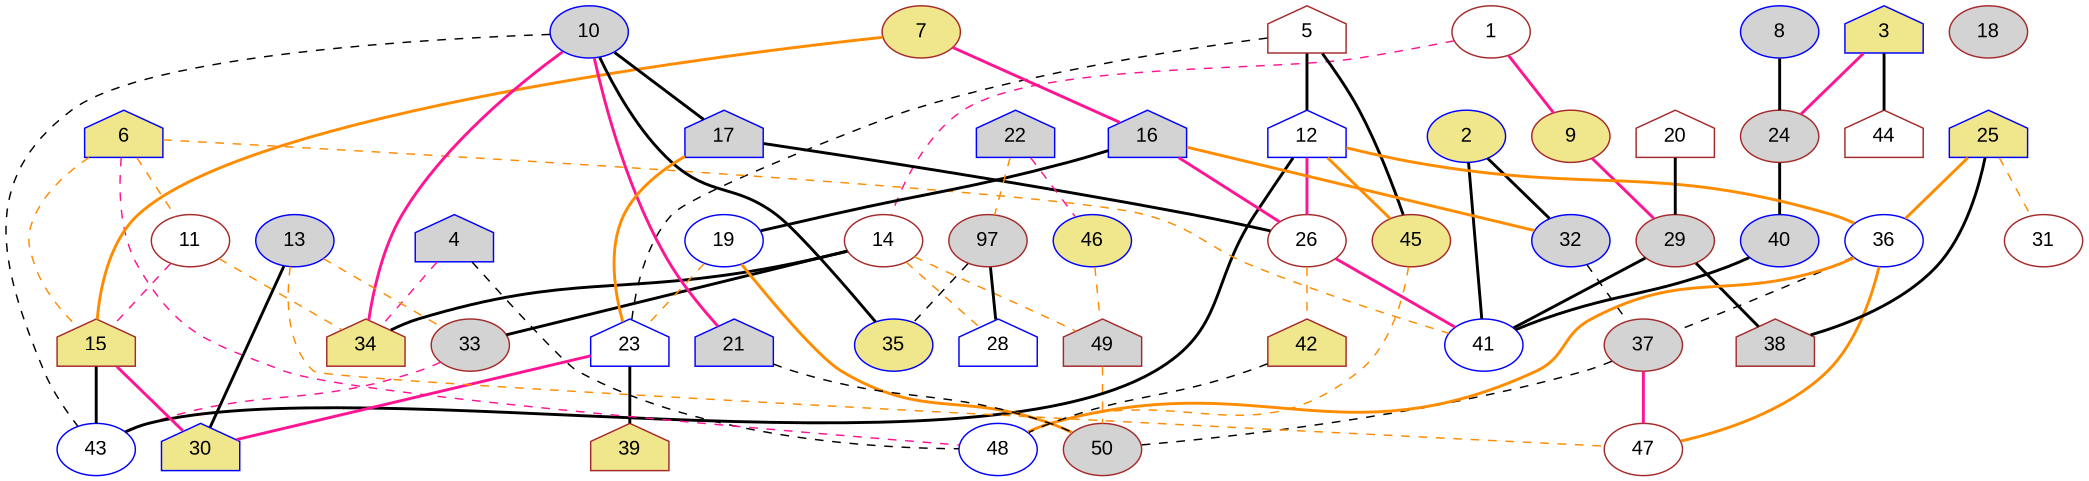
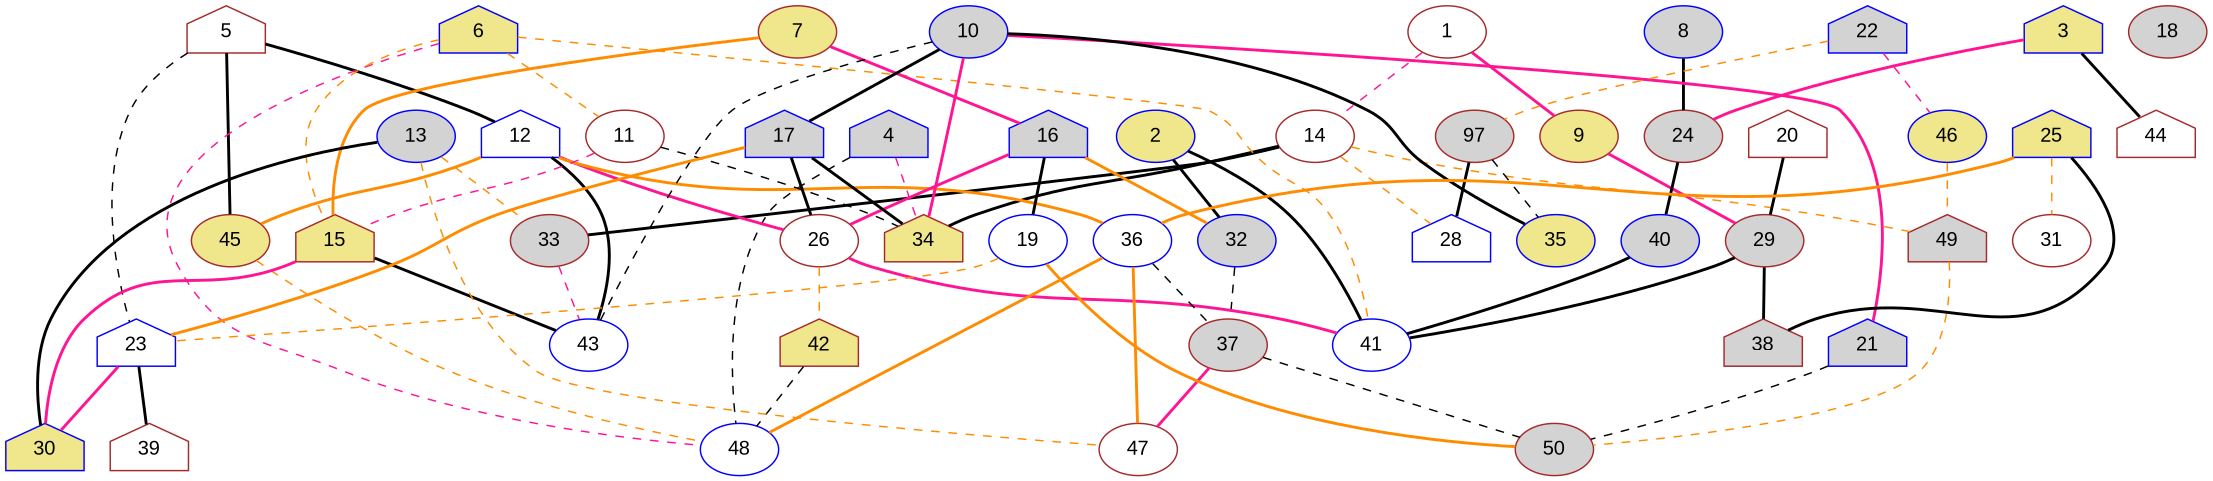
  graph {
    fontname="Liberation Sans"
    node [color=brown fillcolor=lightgrey fontname="Liberation Sans" shape=ellipse style=filled]
    edge [color=black fontname="Liberation Sans" style=bold]
    1 [fillcolor=white]
    9 [fillcolor=khaki]
    14 [fillcolor=white]
    29
    34 [fillcolor=khaki shape=house]
    33
    28 [color=blue fillcolor=white shape=house]
    49 [shape=house]
    2 [color=blue fillcolor=khaki]
    32 [color=blue]
    41 [color=blue fillcolor=white]
    37
    3 [color=blue fillcolor=khaki shape=house]
    24
    44 [fillcolor=white shape=house]
    40 [color=blue]
    4 [color=blue shape=house]
    48 [color=blue fillcolor=white]
    5 [fillcolor=white shape=house]
    12 [color=blue fillcolor=white shape=house]
    23 [color=blue fillcolor=white shape=house]
    45 [fillcolor=khaki]
    43 [color=blue fillcolor=white]
    26 [fillcolor=white]
    36 [color=blue fillcolor=white]
    30 [color=blue fillcolor=khaki shape=house]
-   39 [fillcolor=khaki shape=house]
+   39 [fillcolor=white shape=house]
    6 [color=blue fillcolor=khaki shape=house]
    11 [fillcolor=white]
    15 [fillcolor=khaki shape=house]
    7 [fillcolor=khaki]
    16 [color=blue shape=house]
    19 [color=blue fillcolor=white]
    8 [color=blue]
    38 [shape=house]
    10 [color=blue]
    17 [color=blue shape=house]
    21 [color=blue shape=house]
    35 [color=blue fillcolor=khaki]
    50
    42 [fillcolor=khaki shape=house]
    47 [fillcolor=white]
    13 [color=blue]
    18
    20 [fillcolor=white shape=house]
    22 [color=blue shape=house]
    n47 [label=97]
    46 [color=blue fillcolor=khaki]
    25 [color=blue fillcolor=khaki shape=house]
    31 [fillcolor=white]
    1 -- 9 [color=deeppink]
    1 -- 14 [color=deeppink style=dashed]
    9 -- 29 [color=deeppink]
    14 -- 34
    14 -- 33
    14 -- 28 [color=darkorange style=dashed]
    14 -- 49 [color=darkorange style=dashed]
    29 -- 41
    29 -- 38
    33 -- 43 [color=deeppink style=dashed]
    49 -- 50 [color=darkorange style=dashed]
    2 -- 32
    2 -- 41
    32 -- 37 [style=dashed]
    37 -- 50 [style=dashed]
    37 -- 47 [color=deeppink]
    3 -- 24 [color=deeppink]
    3 -- 44
    24 -- 40
    40 -- 41
    4 -- 34 [color=deeppink style=dashed]
    4 -- 48 [style=dashed]
    5 -- 12
    5 -- 23 [style=dashed]
    5 -- 45
    12 -- 45 [color=darkorange]
    12 -- 43
    12 -- 26 [color=deeppink]
    12 -- 36 [color=darkorange]
    23 -- 30 [color=deeppink]
    23 -- 39
    45 -- 48 [color=darkorange style=dashed]
    26 -- 41 [color=deeppink]
    26 -- 42 [color=darkorange style=dashed]
    36 -- 37 [style=dashed]
    36 -- 48 [color=darkorange]
    36 -- 47 [color=darkorange]
    6 -- 41 [color=darkorange style=dashed]
    6 -- 48 [color=deeppink style=dashed]
    6 -- 11 [color=darkorange style=dashed]
    6 -- 15 [color=darkorange style=dashed]
-   11 -- 34 [color=darkorange style=dashed]
+   11 -- 34 [style=dashed]
    11 -- 15 [color=deeppink style=dashed]
    15 -- 43
    15 -- 30 [color=deeppink]
    7 -- 15 [color=darkorange]
    7 -- 16 [color=deeppink]
    16 -- 32 [color=darkorange]
    16 -- 26 [color=deeppink]
    16 -- 19
    19 -- 23 [color=darkorange style=dashed]
    19 -- 50 [color=darkorange]
    8 -- 24
    10 -- 34 [color=deeppink]
    10 -- 43 [style=dashed]
    10 -- 17
    10 -- 21 [color=deeppink]
    10 -- 35
+   17 -- 34
    17 -- 23 [color=darkorange]
    17 -- 26
    21 -- 50 [style=dashed]
    42 -- 48 [style=dashed]
    13 -- 33 [color=darkorange style=dashed]
    13 -- 30
    13 -- 47 [color=darkorange style=dashed]
    20 -- 29
    22 -- n47 [color=darkorange style=dashed]
    22 -- 46 [color=deeppink style=dashed]
    n47 -- 28
    n47 -- 35 [style=dashed]
    46 -- 49 [color=darkorange style=dashed]
    25 -- 36 [color=darkorange]
    25 -- 38
    25 -- 31 [color=darkorange style=dashed]
  }
